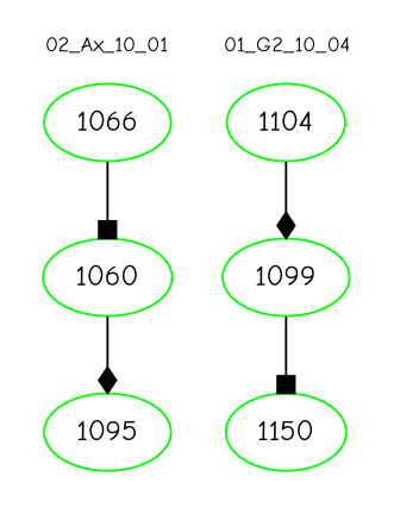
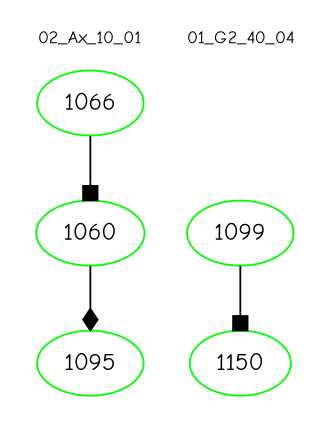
  digraph {
    fontname="Comic Neue"
    node [color=green fontname="Comic Neue"]
    edge [arrowhead=box color=black fontname="Comic Neue"]
    n1 [label=1066]
    n2 [label=1060]
    n3 [label=1095]
-   n4 [label=1104]
    n5 [label=1099]
    n6 [label=1150]
    subgraph cluster_1 {
      color=white
      fontsize=10
      label="02_Ax_10_01"
      n1
      n2
      n3
    }
    subgraph cluster_2 {
      color=white
      fontsize=10
-     label="01_G2_10_04"
-     n4
+     label="01_G2_40_04"
      n5
      n6
    }
    n1 -> n2
    n2 -> n3 [arrowhead=diamond]
-   n4 -> n5 [arrowhead=diamond]
    n5 -> n6
  }
